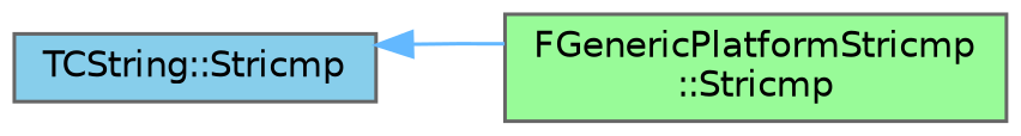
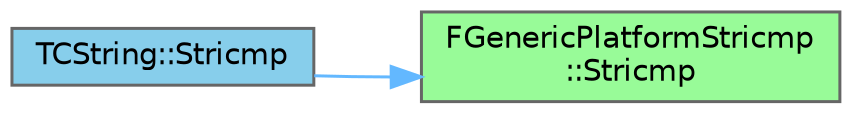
  digraph {
    rankdir=RL
    node [fontname=Helvetica fontsize=10 shape=box style=filled]
    n1 [color=gray40 fillcolor=palegreen fontcolor=black height=0.2 label="FGenericPlatformStricmp\l::Stricmp" width=0.4]
    n2 [color=grey40 fillcolor=skyblue height=0.2 label="TCString::Stricmp" width=0.4]
-   n2 -> n1 [color=steelblue1 dir=back fontname=Helvetica fontsize=10 labelfontname=Helvetica labelfontsize=10 style=solid]
+   n1 -> n2 [color=steelblue1 dir=back fontname=Helvetica fontsize=10 labelfontname=Helvetica labelfontsize=10 style=solid]
  }
